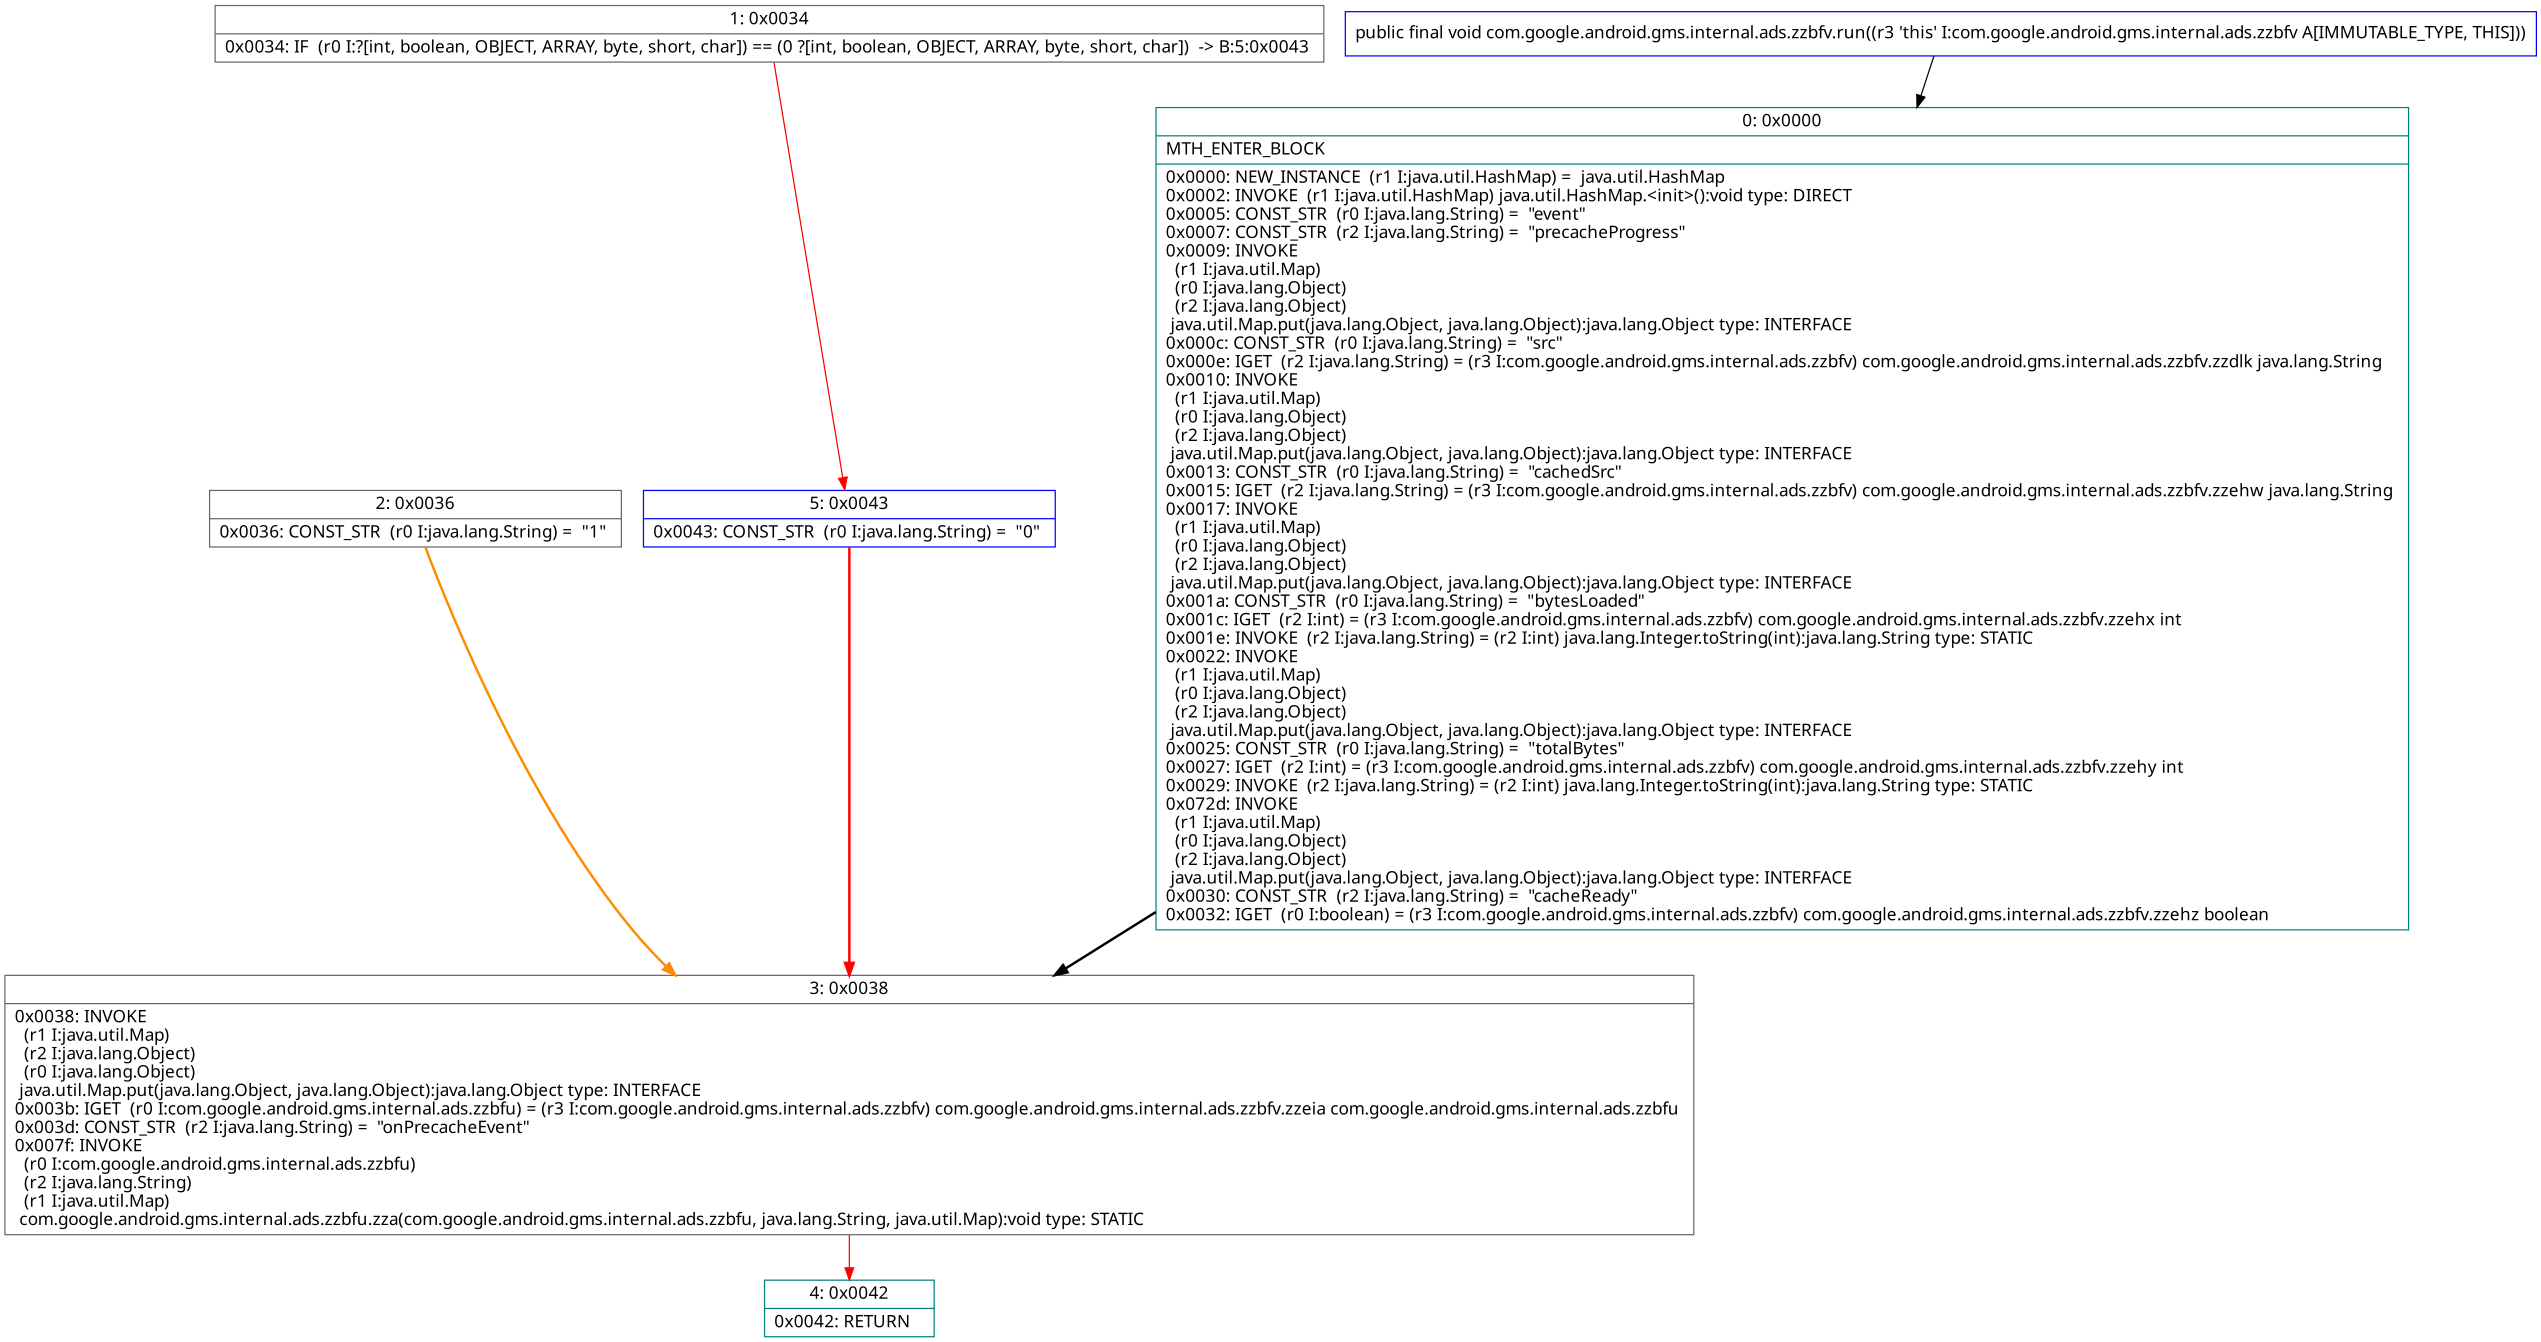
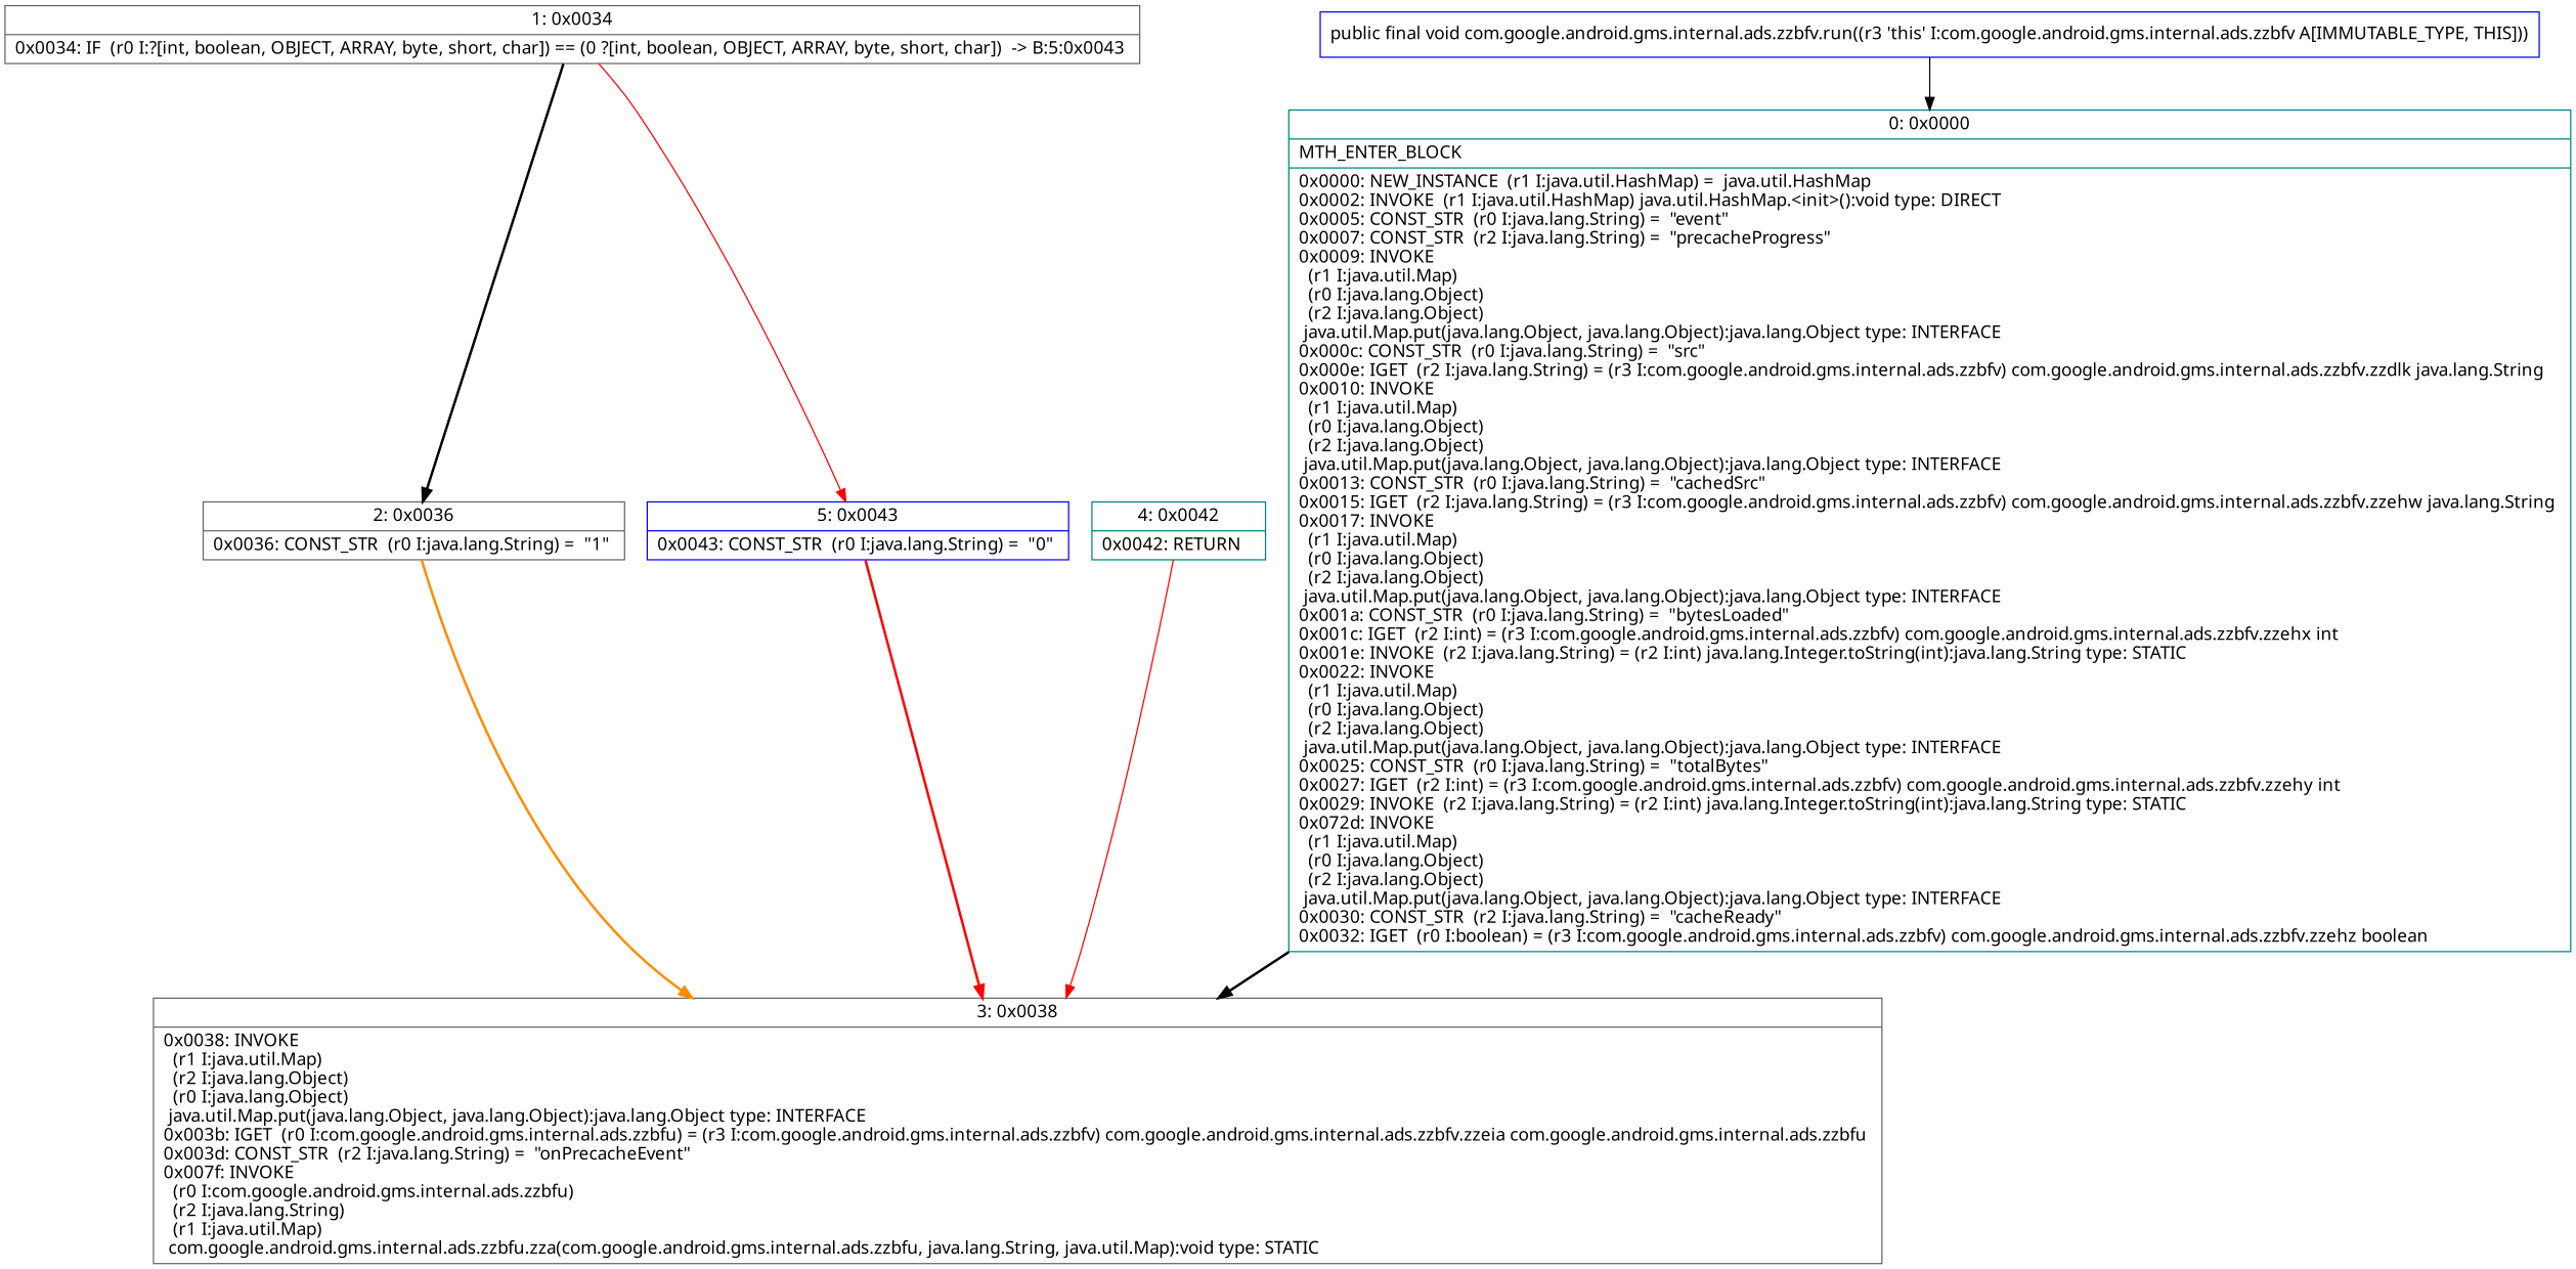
  digraph {
    fontname="Noto Sans"
    node [color=gray40 fontname="Noto Sans" shape=record]
    edge [color=black fontname="Noto Sans" style=bold]
    n1 [color=teal label="{0\:\ 0x0000|MTH_ENTER_BLOCK\l|0x0000: NEW_INSTANCE  (r1 I:java.util.HashMap) =  java.util.HashMap \l0x0002: INVOKE  (r1 I:java.util.HashMap) java.util.HashMap.\<init\>():void type: DIRECT \l0x0005: CONST_STR  (r0 I:java.lang.String) =  \"event\" \l0x0007: CONST_STR  (r2 I:java.lang.String) =  \"precacheProgress\" \l0x0009: INVOKE  \l  (r1 I:java.util.Map)\l  (r0 I:java.lang.Object)\l  (r2 I:java.lang.Object)\l java.util.Map.put(java.lang.Object, java.lang.Object):java.lang.Object type: INTERFACE \l0x000c: CONST_STR  (r0 I:java.lang.String) =  \"src\" \l0x000e: IGET  (r2 I:java.lang.String) = (r3 I:com.google.android.gms.internal.ads.zzbfv) com.google.android.gms.internal.ads.zzbfv.zzdlk java.lang.String \l0x0010: INVOKE  \l  (r1 I:java.util.Map)\l  (r0 I:java.lang.Object)\l  (r2 I:java.lang.Object)\l java.util.Map.put(java.lang.Object, java.lang.Object):java.lang.Object type: INTERFACE \l0x0013: CONST_STR  (r0 I:java.lang.String) =  \"cachedSrc\" \l0x0015: IGET  (r2 I:java.lang.String) = (r3 I:com.google.android.gms.internal.ads.zzbfv) com.google.android.gms.internal.ads.zzbfv.zzehw java.lang.String \l0x0017: INVOKE  \l  (r1 I:java.util.Map)\l  (r0 I:java.lang.Object)\l  (r2 I:java.lang.Object)\l java.util.Map.put(java.lang.Object, java.lang.Object):java.lang.Object type: INTERFACE \l0x001a: CONST_STR  (r0 I:java.lang.String) =  \"bytesLoaded\" \l0x001c: IGET  (r2 I:int) = (r3 I:com.google.android.gms.internal.ads.zzbfv) com.google.android.gms.internal.ads.zzbfv.zzehx int \l0x001e: INVOKE  (r2 I:java.lang.String) = (r2 I:int) java.lang.Integer.toString(int):java.lang.String type: STATIC \l0x0022: INVOKE  \l  (r1 I:java.util.Map)\l  (r0 I:java.lang.Object)\l  (r2 I:java.lang.Object)\l java.util.Map.put(java.lang.Object, java.lang.Object):java.lang.Object type: INTERFACE \l0x0025: CONST_STR  (r0 I:java.lang.String) =  \"totalBytes\" \l0x0027: IGET  (r2 I:int) = (r3 I:com.google.android.gms.internal.ads.zzbfv) com.google.android.gms.internal.ads.zzbfv.zzehy int \l0x0029: INVOKE  (r2 I:java.lang.String) = (r2 I:int) java.lang.Integer.toString(int):java.lang.String type: STATIC \l0x072d: INVOKE  \l  (r1 I:java.util.Map)\l  (r0 I:java.lang.Object)\l  (r2 I:java.lang.Object)\l java.util.Map.put(java.lang.Object, java.lang.Object):java.lang.Object type: INTERFACE \l0x0030: CONST_STR  (r2 I:java.lang.String) =  \"cacheReady\" \l0x0032: IGET  (r0 I:boolean) = (r3 I:com.google.android.gms.internal.ads.zzbfv) com.google.android.gms.internal.ads.zzbfv.zzehz boolean \l}"]
    n2 [label="{3\:\ 0x0038|0x0038: INVOKE  \l  (r1 I:java.util.Map)\l  (r2 I:java.lang.Object)\l  (r0 I:java.lang.Object)\l java.util.Map.put(java.lang.Object, java.lang.Object):java.lang.Object type: INTERFACE \l0x003b: IGET  (r0 I:com.google.android.gms.internal.ads.zzbfu) = (r3 I:com.google.android.gms.internal.ads.zzbfv) com.google.android.gms.internal.ads.zzbfv.zzeia com.google.android.gms.internal.ads.zzbfu \l0x003d: CONST_STR  (r2 I:java.lang.String) =  \"onPrecacheEvent\" \l0x007f: INVOKE  \l  (r0 I:com.google.android.gms.internal.ads.zzbfu)\l  (r2 I:java.lang.String)\l  (r1 I:java.util.Map)\l com.google.android.gms.internal.ads.zzbfu.zza(com.google.android.gms.internal.ads.zzbfu, java.lang.String, java.util.Map):void type: STATIC \l}"]
    n3 [label="{1\:\ 0x0034|0x0034: IF  (r0 I:?[int, boolean, OBJECT, ARRAY, byte, short, char]) == (0 ?[int, boolean, OBJECT, ARRAY, byte, short, char])  \-\> B:5:0x0043 \l}"]
    n4 [label="{2\:\ 0x0036|0x0036: CONST_STR  (r0 I:java.lang.String) =  \"1\" \l}"]
    n5 [color=blue label="{5\:\ 0x0043|0x0043: CONST_STR  (r0 I:java.lang.String) =  \"0\" \l}"]
    n6 [color=teal label="{4\:\ 0x0042|0x0042: RETURN   \l}"]
    n7 [color=blue label="{public final void com.google.android.gms.internal.ads.zzbfv.run((r3 'this' I:com.google.android.gms.internal.ads.zzbfv A[IMMUTABLE_TYPE, THIS])) }"]
    n1 -> n2
-   n2 -> n6 [color=red style=solid]
+   n6 -> n2 [color=red style=solid]
+   n3 -> n4
    n3 -> n5 [color=red style=solid]
    n4 -> n2 [color=darkorange]
    n5 -> n2 [color=red]
    n7 -> n1 [style=solid]
  }
